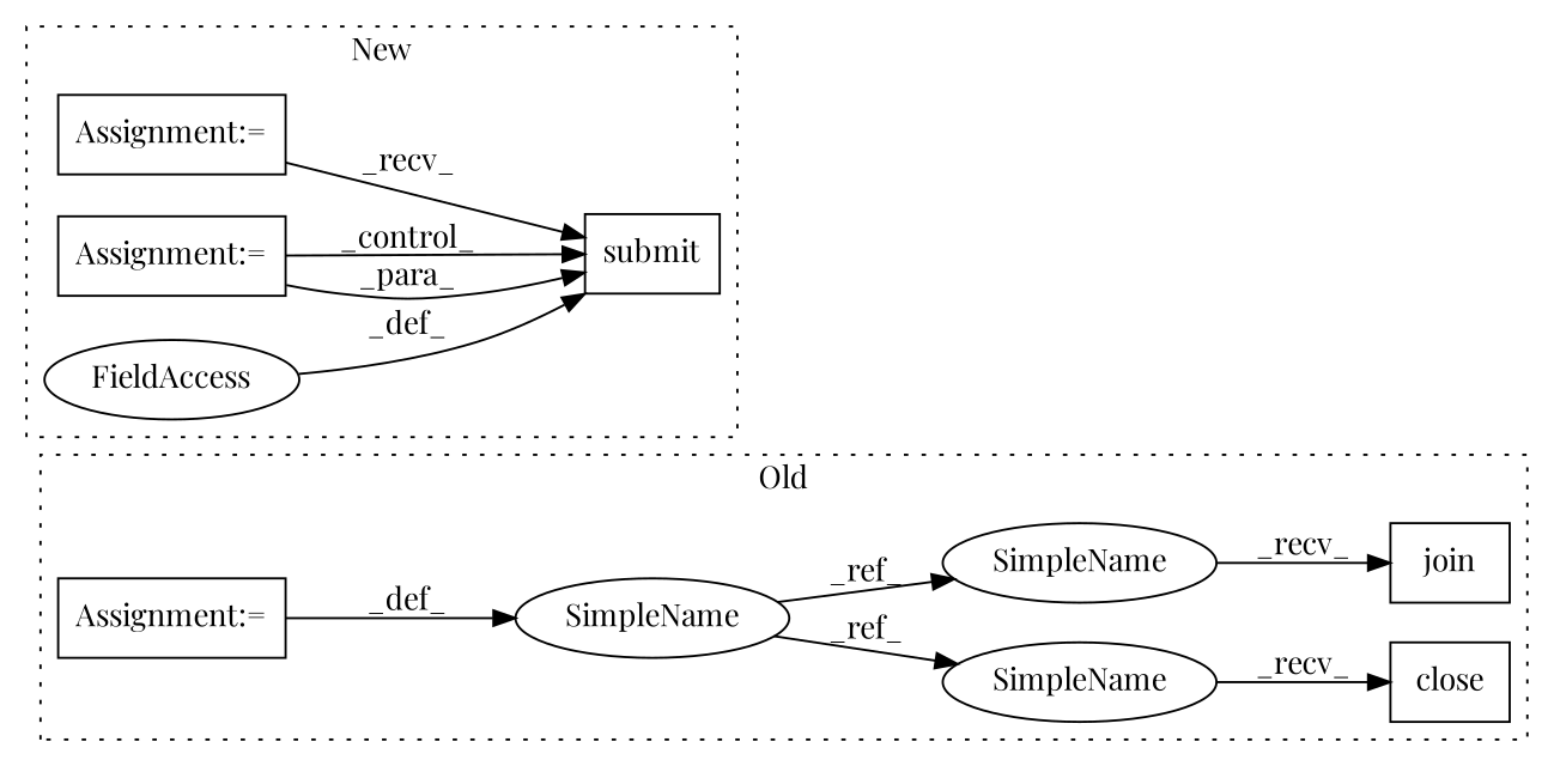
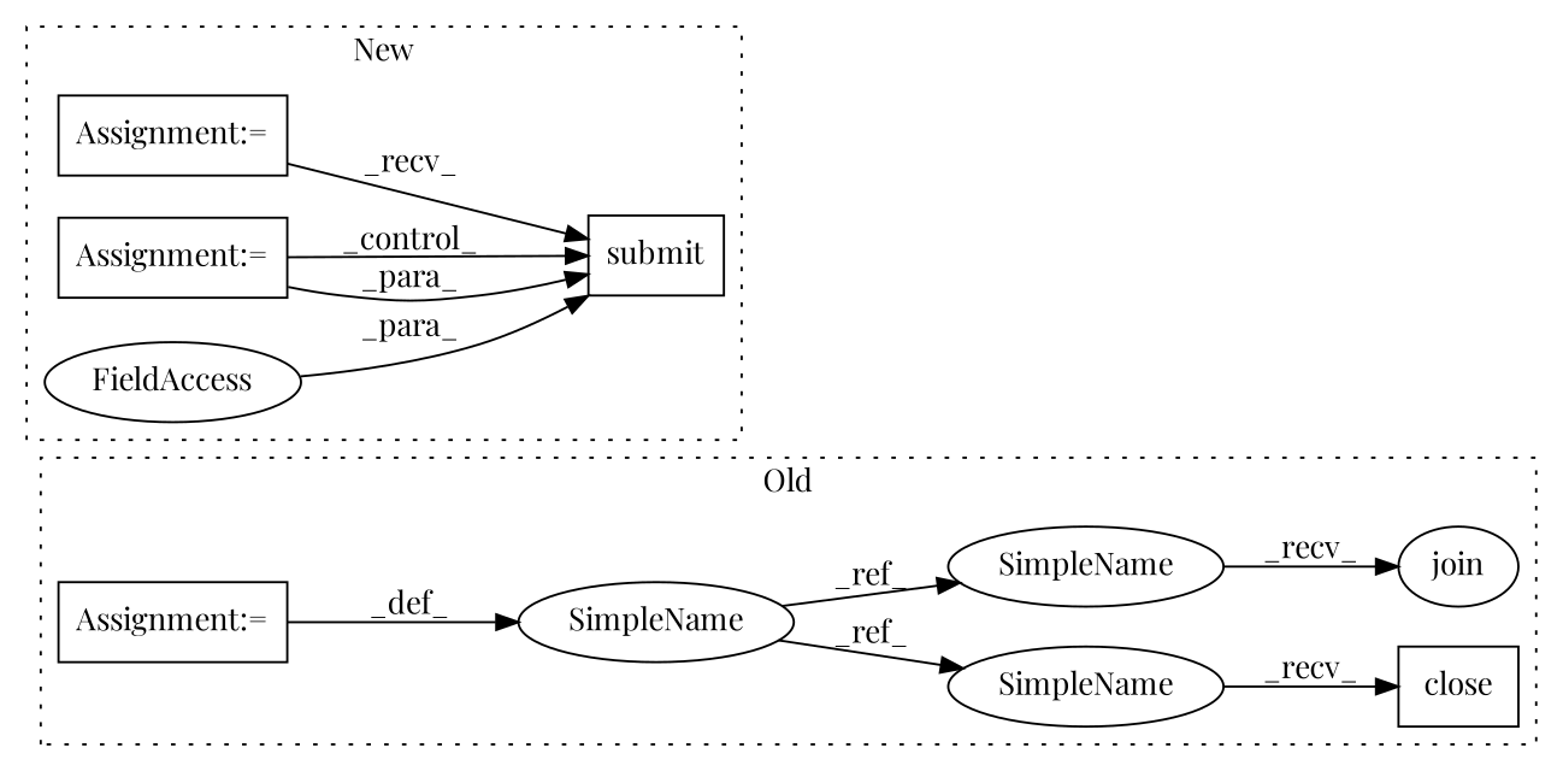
  digraph {
    fontname="Playfair Display"
    rankdir=LR
    node [a=32 fontname="Playfair Display" l=4 shape=box]
    edge [fontname="Playfair Display"]
-   n1 [l=6 label=join s=5122]
+   n1 [l=6 label=join s=5122 shape=ellipse]
    n2 [a=42 label=SimpleName s=4588 shape=ellipse]
    n3 [l=7 label=close s=5102]
    n4 [a=7 l=1 label="Assignment:=" s=4592]
    n5 [a=42 label=SimpleName s=5097 shape=ellipse]
    n6 [a=42 label=SimpleName s=5117 shape=ellipse]
    n7 [l="7,1" label=submit s="4819,5019"]
    n8 [a=7 label="Assignment:=" s=4701]
    n9 [a=7 l="61,2" label="Assignment:=" s="4715,4800"]
    n10 [a=22 l=12 label=FieldAccess s=4847 shape=ellipse]
    subgraph cluster_1 {
      label=Old
      style=dotted
      n1
      n2
      n3
      n4
      n5
      n6
    }
    subgraph cluster_2 {
      label=New
      style=dotted
      n7
      n8
      n9
      n10
    }
    n2 -> n5 [label=_ref_]
    n2 -> n6 [label=_ref_]
    n4 -> n2 [label=_def_]
    n5 -> n3 [label=_recv_]
    n6 -> n1 [label=_recv_]
    n8 -> n7 [label=_recv_]
    n9 -> n7 [label=_para_]
    n9 -> n7 [label=_control_]
-   n10 -> n7 [label=_def_]
+   n10 -> n7 [label=_para_]
  }
